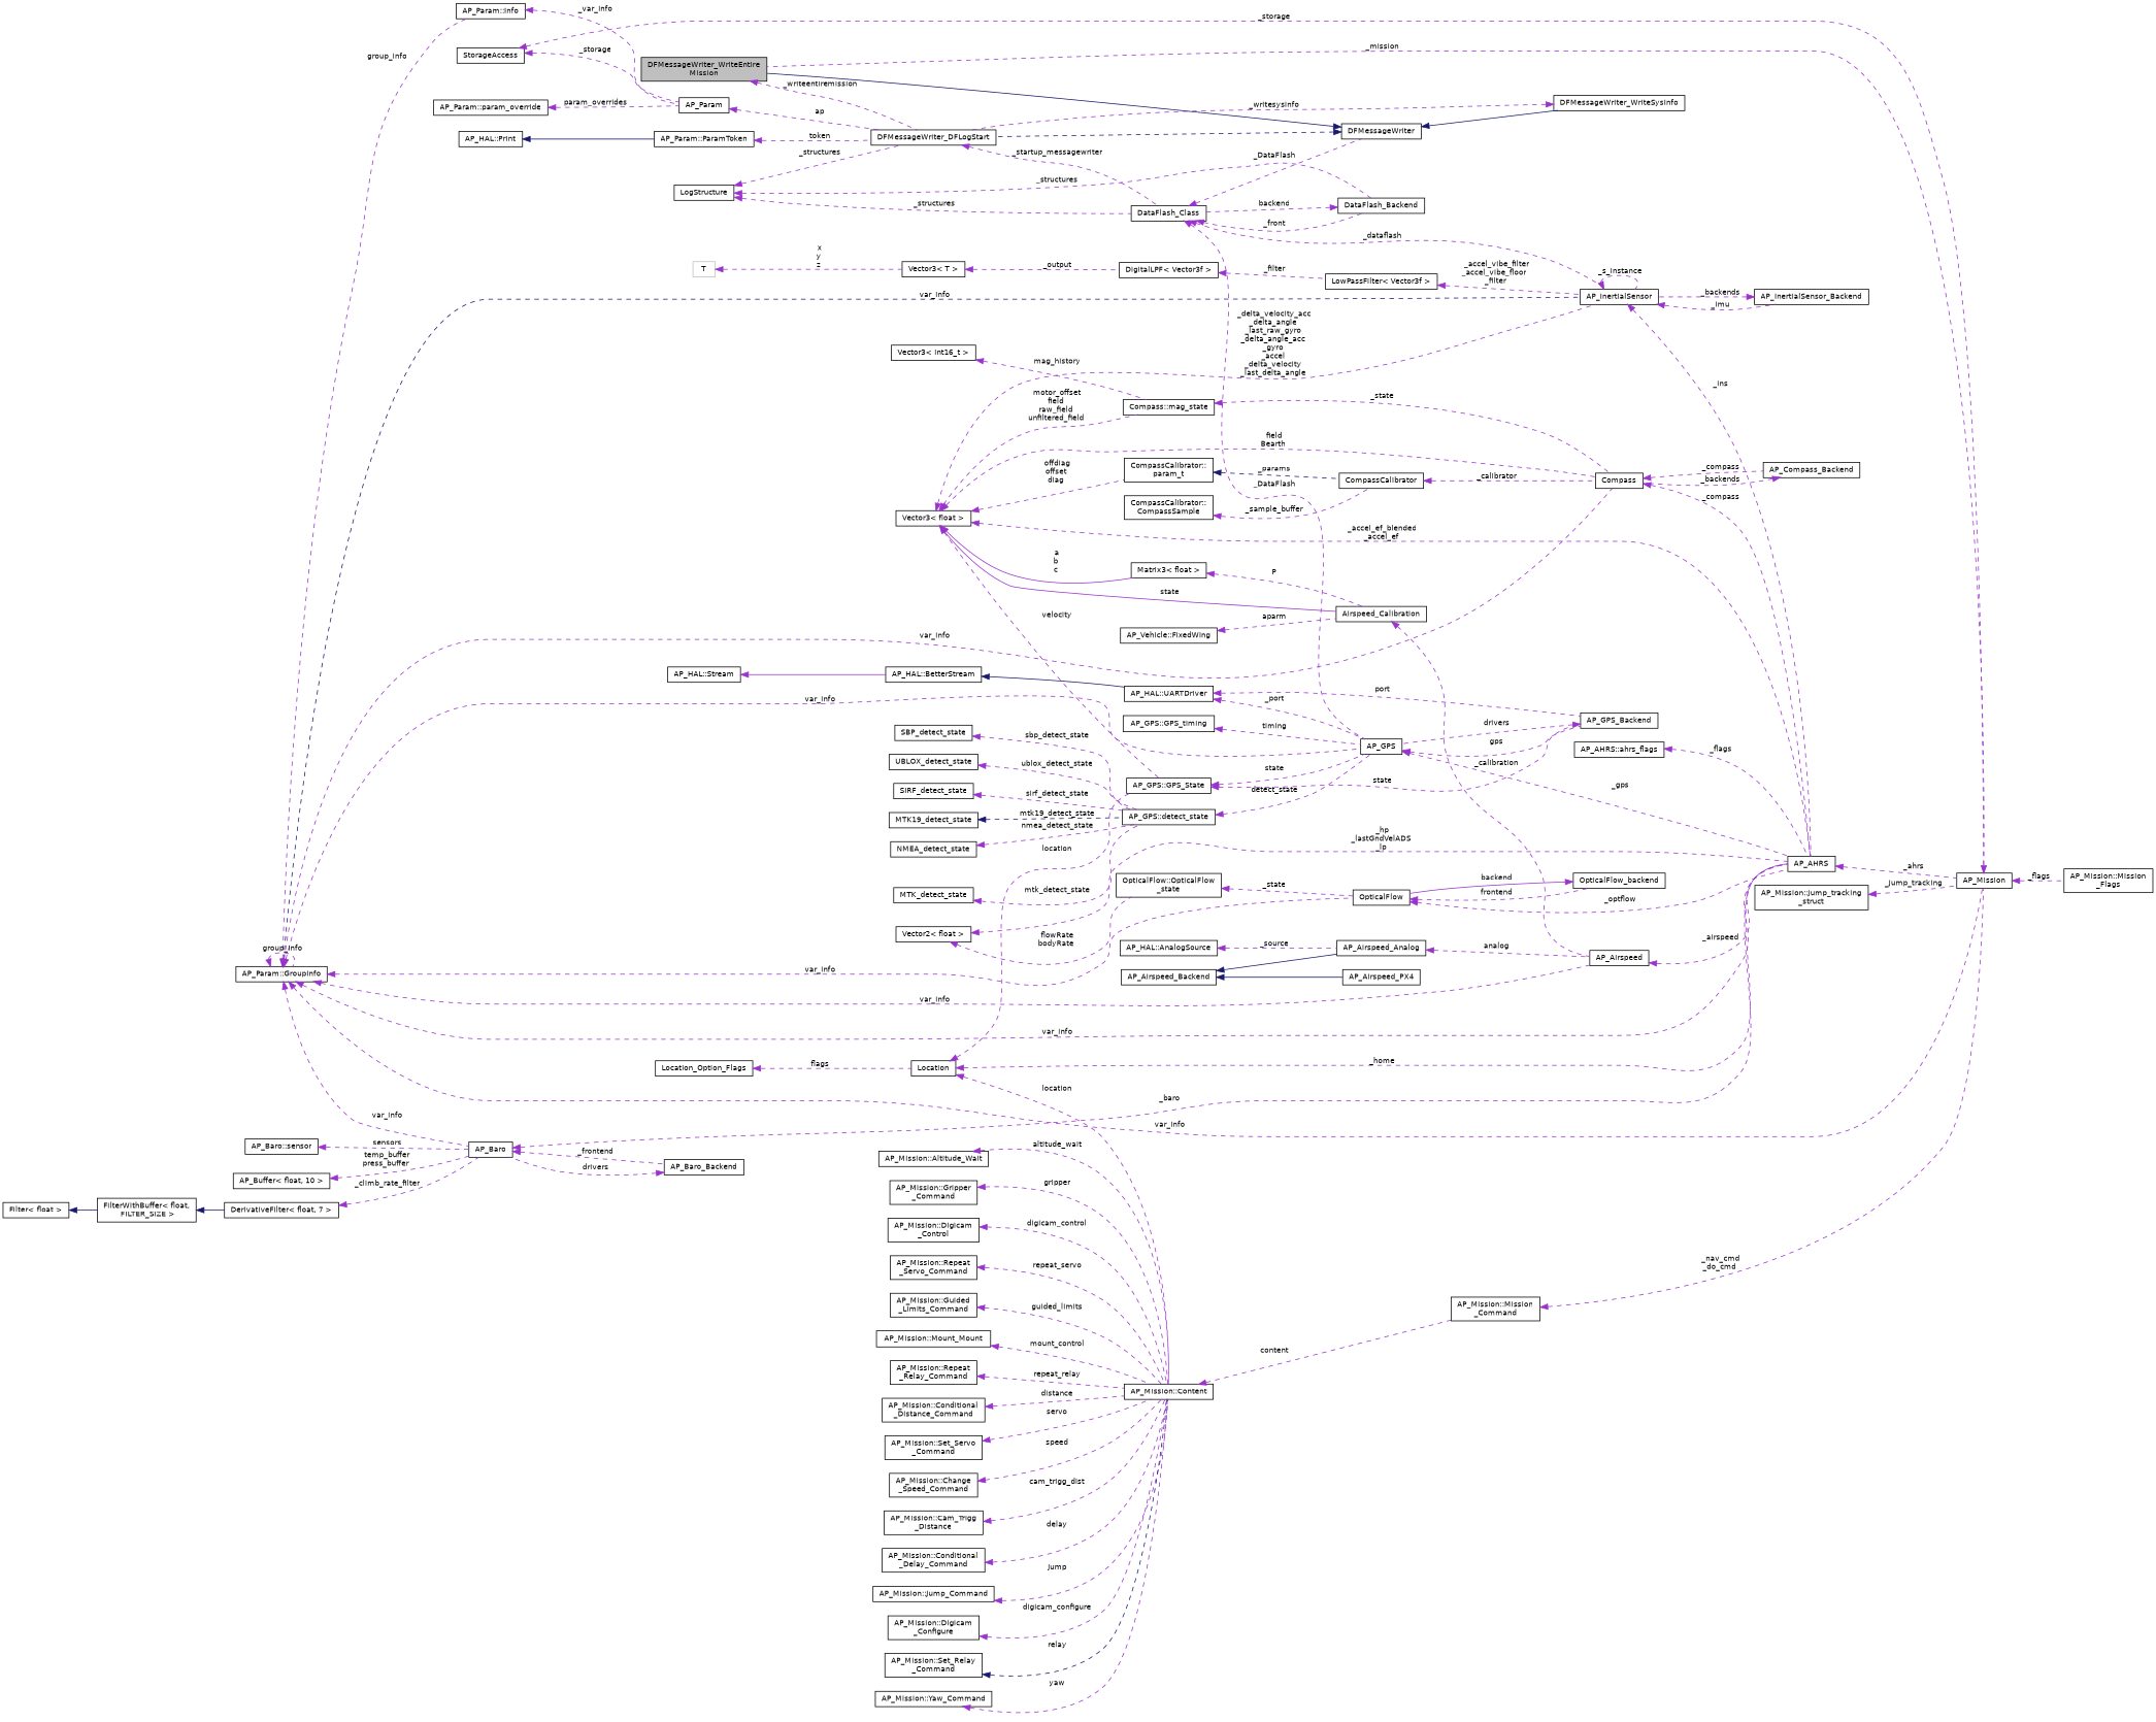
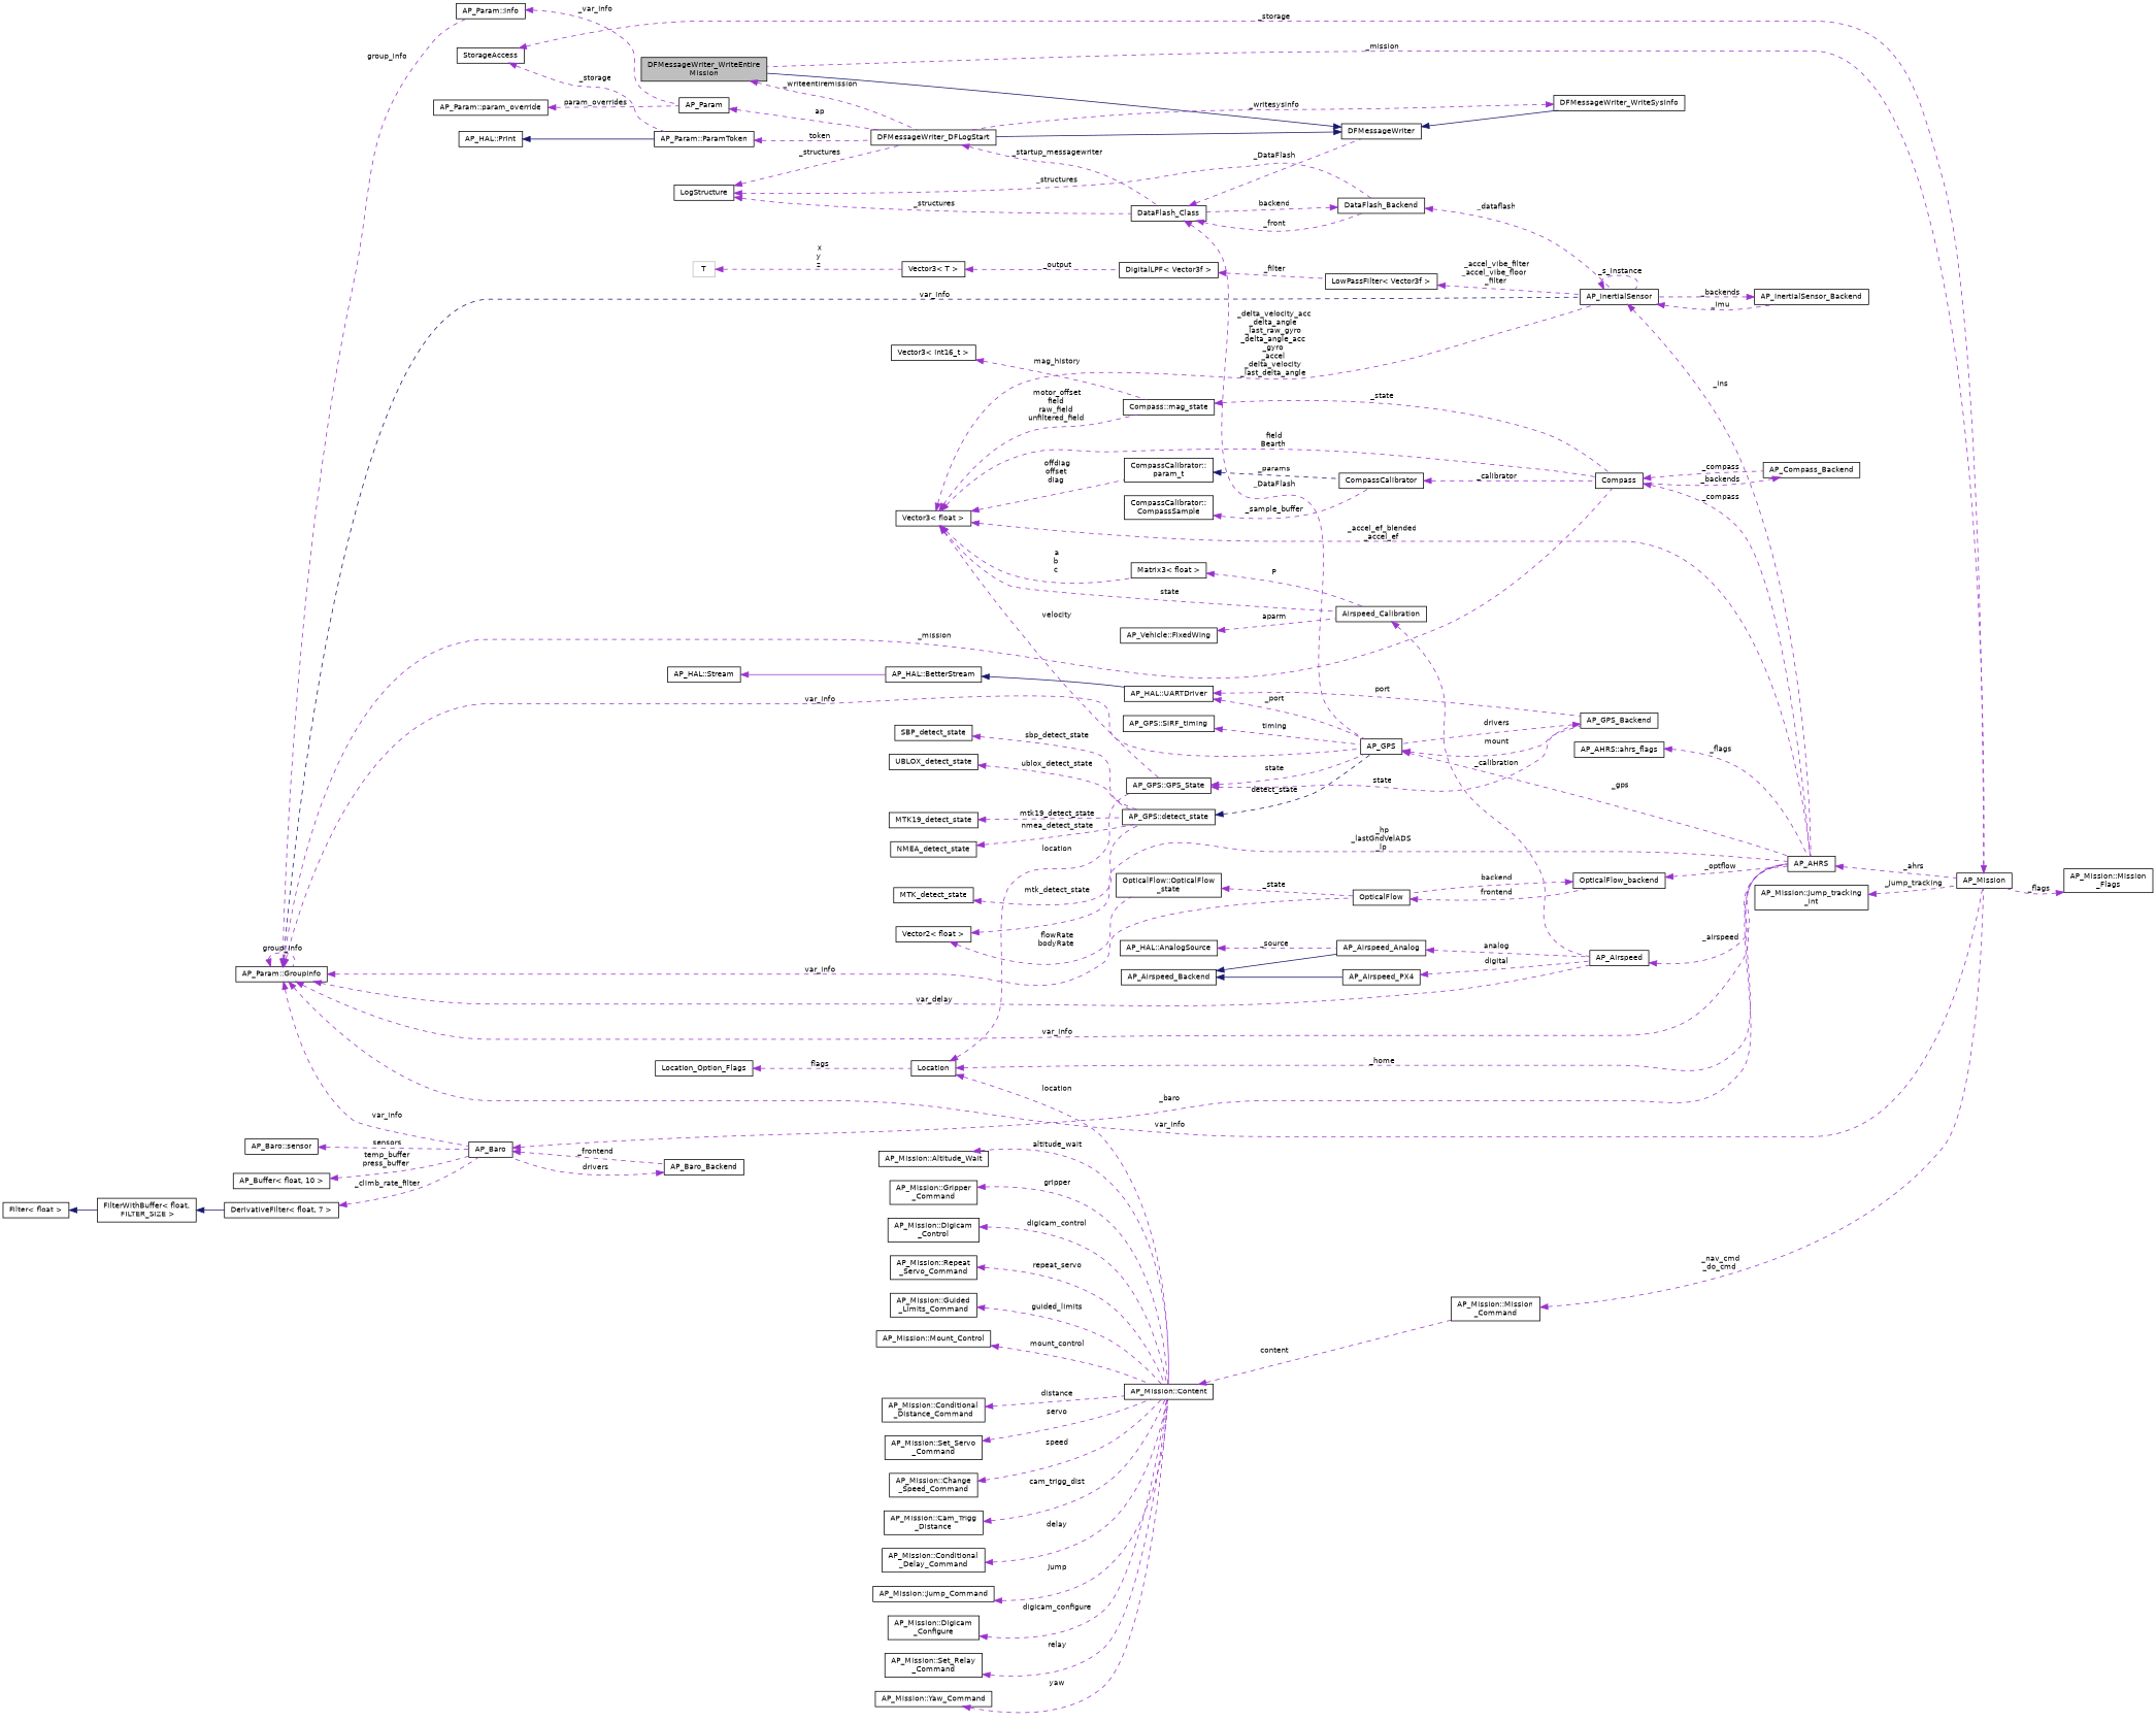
  digraph {
    rankdir=LR
    node [color=black fillcolor=white fontname=Helvetica fontsize=10 shape=record style=filled]
    edge [color=darkorchid3 dir=back fontname=Helvetica fontsize=10 labelfontname=Helvetica labelfontsize=10 style=dashed]
    n1 [fillcolor=grey75 fontcolor=black height=0.2 label="DFMessageWriter_WriteEntire\lMission" width=0.4]
    n2 [height=0.2 label=DFMessageWriter_DFLogStart width=0.4]
    n3 [height=0.2 label=DataFlash_Class width=0.4]
    n4 [height=0.2 label=DFMessageWriter width=0.4]
    n5 [height=0.2 label=DFMessageWriter_WriteSysInfo width=0.4]
    n6 [height=0.2 label=DataFlash_Backend width=0.4]
    n7 [height=0.2 label=AP_InertialSensor width=0.4]
    n8 [height=0.2 label=AP_GPS width=0.4]
    n9 [height=0.2 label=AP_AHRS width=0.4]
    n10 [height=0.2 label=AP_InertialSensor_Backend width=0.4]
    n11 [height=0.2 label=AP_GPS_Backend width=0.4]
    n12 [height=0.2 label=LogStructure width=0.4]
    n13 [height=0.2 label="AP_Param::ParamToken" width=0.4]
    n14 [height=0.2 label=AP_Param width=0.4]
    n15 [height=0.2 label=StorageAccess width=0.4]
    n16 [height=0.2 label=AP_Mission width=0.4]
    n17 [height=0.2 label="AP_Param::Info" width=0.4]
    n18 [height=0.2 label="AP_Param::GroupInfo" width=0.4]
    n19 [height=0.2 label=AP_Baro width=0.4]
    n20 [height=0.2 label=OpticalFlow width=0.4]
    n21 [height=0.2 label=AP_Airspeed width=0.4]
    n22 [height=0.2 label=Compass width=0.4]
    n23 [height=0.2 label=AP_Baro_Backend width=0.4]
    n24 [height=0.2 label=OpticalFlow_backend width=0.4]
    n25 [height=0.2 label=AP_Compass_Backend width=0.4]
    n26 [height=0.2 label="AP_Param::param_override" width=0.4]
    n27 [height=0.2 label="AP_Mission::Mission\l_Command" width=0.4]
    n28 [height=0.2 label="AP_Mission::Content" width=0.4]
    n29 [height=0.2 label="AP_Mission::Guided\l_Limits_Command" width=0.4]
-   n30 [height=0.2 label="AP_Mission::Mount_Mount" width=0.4]
-   n31 [height=0.2 label="AP_Mission::Repeat\l_Relay_Command" width=0.4]
+   n30 [height=0.2 label="AP_Mission::Mount_Control" width=0.4]
    n32 [height=0.2 label="AP_Mission::Conditional\l_Distance_Command" width=0.4]
    n33 [height=0.2 label="AP_Mission::Set_Servo\l_Command" width=0.4]
    n34 [height=0.2 label="AP_Mission::Change\l_Speed_Command" width=0.4]
    n35 [height=0.2 label="AP_Mission::Cam_Trigg\l_Distance" width=0.4]
    n36 [height=0.2 label="AP_Mission::Conditional\l_Delay_Command" width=0.4]
    n37 [height=0.2 label="AP_Mission::Jump_Command" width=0.4]
    n38 [height=0.2 label=Location width=0.4]
    n39 [height=0.2 label="AP_GPS::GPS_State" width=0.4]
    n40 [height=0.2 label=Location_Option_Flags width=0.4]
    n41 [height=0.2 label="AP_Mission::Digicam\l_Configure" width=0.4]
    n42 [height=0.2 label="AP_Mission::Set_Relay\l_Command" width=0.4]
    n43 [height=0.2 label="AP_Mission::Yaw_Command" width=0.4]
    n44 [height=0.2 label="AP_Mission::Altitude_Wait" width=0.4]
    n45 [height=0.2 label="AP_Mission::Gripper\l_Command" width=0.4]
    n46 [height=0.2 label="AP_Mission::Digicam\l_Control" width=0.4]
    n47 [height=0.2 label="AP_Mission::Repeat\l_Servo_Command" width=0.4]
    n48 [height=0.2 label="AP_Mission::Mission\l_Flags" width=0.4]
    n49 [height=0.2 label="AP_AHRS::ahrs_flags" width=0.4]
    n50 [height=0.2 label="AP_Baro::sensor" width=0.4]
    n51 [height=0.2 label="AP_Buffer\< float, 10 \>" width=0.4]
    n52 [height=0.2 label="DerivativeFilter\< float, 7 \>" width=0.4]
    n53 [height=0.2 label="FilterWithBuffer\< float,\l FILTER_SIZE \>" width=0.4]
    n54 [height=0.2 label="Filter\< float \>" width=0.4]
    n55 [height=0.2 label="OpticalFlow::OpticalFlow\l_state" width=0.4]
    n56 [height=0.2 label="Vector2\< float \>" width=0.4]
    n57 [height=0.2 label="Vector3\< float \>" width=0.4]
    n58 [height=0.2 label=Airspeed_Calibration width=0.4]
    n59 [height=0.2 label="Matrix3\< float \>" width=0.4]
    n60 [height=0.2 label="CompassCalibrator::\lparam_t" width=0.4]
    n61 [height=0.2 label="Compass::mag_state" width=0.4]
    n62 [height=0.2 label=CompassCalibrator width=0.4]
    n63 [height=0.2 label="LowPassFilter\< Vector3f \>" width=0.4]
    n64 [height=0.2 label="DigitalLPF\< Vector3f \>" width=0.4]
    n65 [height=0.2 label="Vector3\< T \>" width=0.4]
    n66 [color=grey75 height=0.2 label=T width=0.4]
    n67 [height=0.2 label=AP_Airspeed_Analog width=0.4]
    n68 [height=0.2 label=AP_Airspeed_Backend width=0.4]
    n69 [height=0.2 label=AP_Airspeed_PX4 width=0.4]
    n70 [height=0.2 label="AP_HAL::AnalogSource" width=0.4]
    n71 [height=0.2 label="AP_Vehicle::FixedWing" width=0.4]
    n72 [height=0.2 label="AP_GPS::detect_state" width=0.4]
    n73 [height=0.2 label=SBP_detect_state width=0.4]
    n74 [height=0.2 label=UBLOX_detect_state width=0.4]
-   n75 [height=0.2 label=SIRF_detect_state width=0.4]
    n76 [height=0.2 label=MTK19_detect_state width=0.4]
    n77 [height=0.2 label=NMEA_detect_state width=0.4]
    n78 [height=0.2 label=MTK_detect_state width=0.4]
-   n79 [height=0.2 label="AP_GPS::GPS_timing" width=0.4]
+   n79 [height=0.2 label="AP_GPS::SIRF_timing" width=0.4]
    n80 [height=0.2 label="AP_HAL::UARTDriver" width=0.4]
    n81 [height=0.2 label="AP_HAL::BetterStream" width=0.4]
    n82 [height=0.2 label="AP_HAL::Stream" width=0.4]
    n83 [height=0.2 label="AP_HAL::Print" width=0.4]
    n84 [height=0.2 label="CompassCalibrator::\lCompassSample" width=0.4]
    n85 [height=0.2 label="Vector3\< int16_t \>" width=0.4]
-   n86 [height=0.2 label="AP_Mission::jump_tracking\l_struct" width=0.4]
+   n86 [height=0.2 label="AP_Mission::jump_tracking\l_int" width=0.4]
    n1 -> n2 [label=" _writeentiremission"]
    n2 -> n3 [label=" _startup_messagewriter"]
    n3 -> n4 [label=" _DataFlash"]
    n3 -> n6 [label=" _front"]
-   n3 -> n7 [label=" _dataflash"]
+   n6 -> n7 [label=" _dataflash"]
    n3 -> n8 [label=" _DataFlash"]
    n4 -> n1 [color=midnightblue style=solid]
-   n4 -> n2 [color=midnightblue]
+   n4 -> n2 [color=midnightblue style=solid]
    n4 -> n5 [color=midnightblue style=solid]
    n5 -> n2 [label=" _writesysinfo"]
    n6 -> n3 [label=" backend"]
    n7 -> n7 [label=" _s_instance"]
    n7 -> n9 [label=" _ins"]
    n7 -> n10 [label=" _imu"]
    n8 -> n9 [label=" _gps"]
-   n8 -> n11 [label=" gps"]
+   n8 -> n11 [label=" mount"]
    n9 -> n16 [label=" _ahrs"]
    n10 -> n7 [label=" _backends"]
    n11 -> n8 [label=" drivers"]
    n12 -> n2 [label=" _structures"]
    n12 -> n3 [label=" _structures"]
    n12 -> n6 [label=" _structures"]
    n13 -> n2 [label=" token"]
    n14 -> n2 [label=" ap"]
-   n15 -> n14 [label=" _storage"]
+   n15 -> n13 [label=" _storage"]
    n15 -> n16 [label=" _storage"]
    n16 -> n1 [label=" _mission"]
    n17 -> n14 [label=" _var_info"]
    n18 -> n7 [color=midnightblue label=" var_info"]
    n18 -> n8 [label=" var_info"]
    n18 -> n9 [label=" var_info"]
    n18 -> n16 [label=" var_info"]
    n18 -> n17 [label=" group_info"]
    n18 -> n18 [label=" group_info"]
    n18 -> n19 [label=" var_info"]
    n18 -> n20 [label=" var_info"]
-   n18 -> n21 [label=" var_info"]
-   n18 -> n22 [label=" var_info"]
+   n18 -> n21 [label=" var_delay"]
+   n18 -> n22 [label=" _mission"]
    n19 -> n9 [label=" _baro"]
    n19 -> n23 [label=" _frontend"]
-   n20 -> n9 [label=" _optflow"]
+   n24 -> n9 [label=" _optflow"]
    n20 -> n24 [label=" frontend"]
    n21 -> n9 [label=" _airspeed"]
    n22 -> n9 [label=" _compass"]
    n22 -> n25 [label=" _compass"]
    n23 -> n19 [label=" drivers"]
-   n24 -> n20 [label=" backend" style=solid]
+   n24 -> n20 [label=" backend"]
    n25 -> n22 [label=" _backends"]
    n26 -> n14 [label=" param_overrides"]
    n27 -> n16 [label=" _nav_cmd\n_do_cmd"]
    n28 -> n27 [label=" content"]
    n29 -> n28 [label=" guided_limits"]
    n30 -> n28 [label=" mount_control"]
-   n31 -> n28 [label=" repeat_relay"]
    n32 -> n28 [label=" distance"]
    n33 -> n28 [label=" servo"]
    n34 -> n28 [label=" speed"]
    n35 -> n28 [label=" cam_trigg_dist"]
    n36 -> n28 [label=" delay"]
    n37 -> n28 [label=" jump"]
    n38 -> n9 [label=" _home"]
    n38 -> n28 [label=" location"]
    n38 -> n39 [label=" location"]
    n39 -> n8 [label=" state"]
    n39 -> n11 [label=" state"]
    n40 -> n38 [label=" flags"]
    n41 -> n28 [label=" digicam_configure"]
-   n42 -> n28 [color=midnightblue label=" relay"]
+   n42 -> n28 [label=" relay"]
    n43 -> n28 [label=" yaw"]
    n44 -> n28 [label=" altitude_wait"]
    n45 -> n28 [label=" gripper"]
    n46 -> n28 [label=" digicam_control"]
    n47 -> n28 [label=" repeat_servo"]
-   n16 -> n48 [label=" _flags"]
+   n48 -> n16 [label=" _flags"]
    n49 -> n9 [label=" _flags"]
    n50 -> n19 [label=" sensors"]
    n51 -> n19 [label=" temp_buffer\npress_buffer"]
    n52 -> n19 [label=" _climb_rate_filter"]
    n53 -> n52 [color=midnightblue style=solid]
    n54 -> n53 [color=midnightblue style=solid]
    n55 -> n20 [label=" _state"]
    n56 -> n9 [label=" _hp\n_lastGndVelADS\n_lp"]
    n56 -> n55 [label=" flowRate\nbodyRate"]
    n57 -> n7 [label=" _delta_velocity_acc\n_delta_angle\n_last_raw_gyro\n_delta_angle_acc\n_gyro\n_accel\n_delta_velocity\n_last_delta_angle"]
    n57 -> n9 [label=" _accel_ef_blended\n_accel_ef"]
    n57 -> n22 [label=" field\nBearth"]
    n57 -> n39 [label=" velocity"]
-   n57 -> n58 [label=" state" style=solid]
-   n57 -> n59 [label=" a\nb\nc" style=solid]
+   n57 -> n58 [label=" state"]
+   n57 -> n59 [label=" a\nb\nc"]
    n57 -> n60 [label=" offdiag\noffset\ndiag"]
    n57 -> n61 [label=" motor_offset\nfield\nraw_field\nunfiltered_field"]
    n58 -> n21 [label=" _calibration"]
    n59 -> n58 [label=" P"]
    n60 -> n62 [color=midnightblue label=" _params"]
    n61 -> n22 [label=" _state"]
    n62 -> n22 [label=" _calibrator"]
    n63 -> n7 [label=" _accel_vibe_filter\n_accel_vibe_floor\l_filter"]
    n64 -> n63 [label=" _filter"]
    n65 -> n64 [label=" _output"]
    n66 -> n65 [label=" x\ny\nz"]
    n67 -> n21 [label=" analog"]
    n68 -> n67 [color=midnightblue style=solid]
    n68 -> n69 [color=midnightblue style=solid]
+   n69 -> n21 [label=" digital"]
    n70 -> n67 [label=" _source"]
    n71 -> n58 [label=" aparm"]
-   n72 -> n8 [label=" detect_state"]
+   n72 -> n8 [color=midnightblue label=" detect_state"]
    n73 -> n72 [label=" sbp_detect_state"]
    n74 -> n72 [label=" ublox_detect_state"]
-   n75 -> n72 [label=" sirf_detect_state"]
-   n76 -> n72 [color=midnightblue label=" mtk19_detect_state"]
+   n76 -> n72 [label=" mtk19_detect_state"]
    n77 -> n72 [label=" nmea_detect_state"]
    n78 -> n72 [label=" mtk_detect_state"]
    n79 -> n8 [label=" timing"]
    n80 -> n8 [label=" _port"]
    n80 -> n11 [label=" port"]
    n81 -> n80 [color=midnightblue style=solid]
    n82 -> n81 [style=solid]
    n83 -> n13 [color=midnightblue style=solid]
    n84 -> n62 [label=" _sample_buffer"]
    n85 -> n61 [label=" mag_history"]
    n86 -> n16 [label=" _jump_tracking"]
  }
